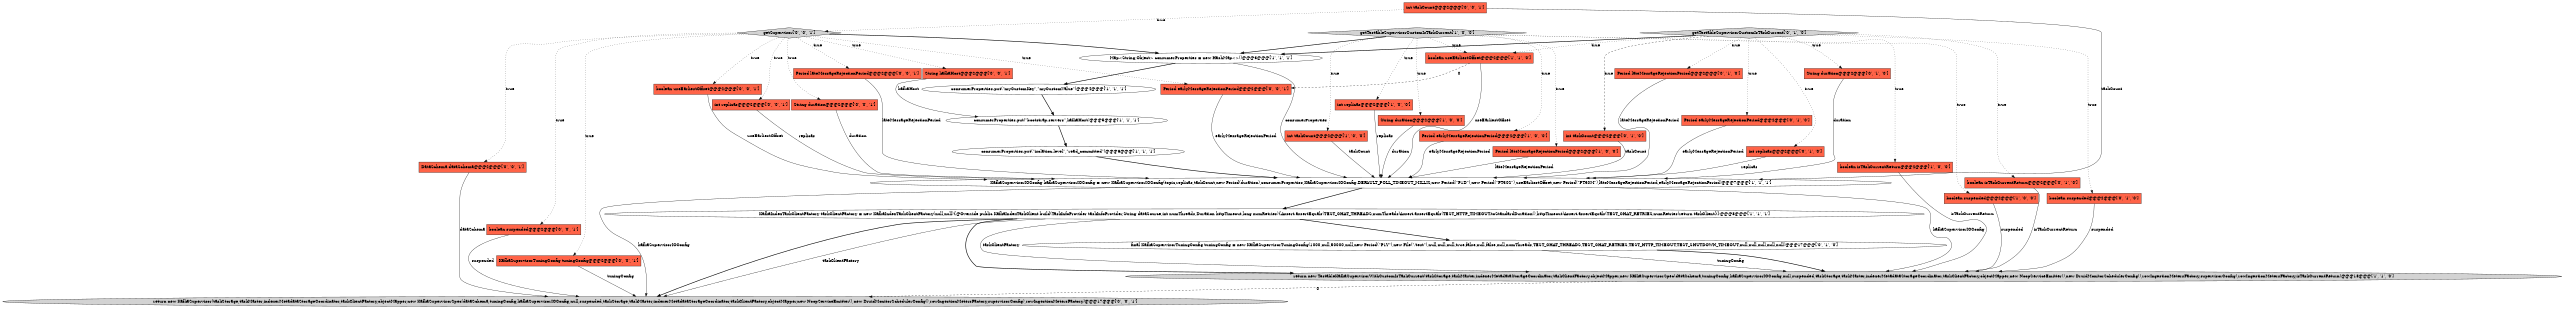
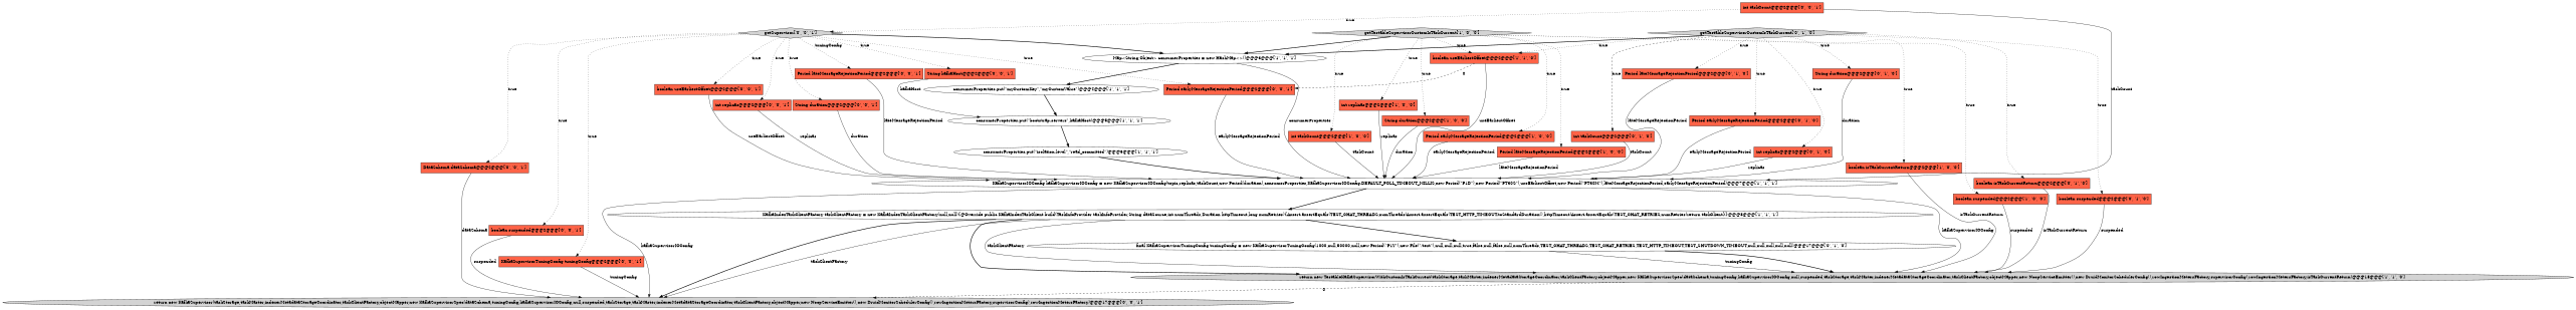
  digraph {
    node [fillcolor=tomato shape=box style=filled]
    edge [style=solid]
    n1 [fillcolor=lightgray label="return new TestableKafkaSupervisorWithCustomIsTaskCurrent(taskStorage,taskMaster,indexerMetadataStorageCoordinator,taskClientFactory,objectMapper,new KafkaSupervisorSpec(dataSchema,tuningConfig,kafkaSupervisorIOConfig,null,suspended,taskStorage,taskMaster,indexerMetadataStorageCoordinator,taskClientFactory,objectMapper,new NoopServiceEmitter(),new DruidMonitorSchedulerConfig(),rowIngestionMetersFactory,supervisorConfig),rowIngestionMetersFactory,isTaskCurrentReturn)@@@18@@@['1', '1', '0']" shape=ellipse]
    n2 [fillcolor=lightgray label="return new KafkaSupervisor(taskStorage,taskMaster,indexerMetadataStorageCoordinator,taskClientFactory,objectMapper,new KafkaSupervisorSpec(dataSchema,tuningConfig,kafkaSupervisorIOConfig,null,suspended,taskStorage,taskMaster,indexerMetadataStorageCoordinator,taskClientFactory,objectMapper,new NoopServiceEmitter(),new DruidMonitorSchedulerConfig(),rowIngestionMetersFactory,supervisorConfig),rowIngestionMetersFactory)@@@17@@@['0', '0', '1']" shape=ellipse]
    n3 [label="Period lateMessageRejectionPeriod@@@2@@@['0', '1', '0']"]
    n4 [fillcolor=white label="KafkaSupervisorIOConfig kafkaSupervisorIOConfig = new KafkaSupervisorIOConfig(topic,replicas,taskCount,new Period(duration),consumerProperties,KafkaSupervisorIOConfig.DEFAULT_POLL_TIMEOUT_MILLIS,new Period(\"P1D\"),new Period(\"PT30S\"),useEarliestOffset,new Period(\"PT30M\"),lateMessageRejectionPeriod,earlyMessageRejectionPeriod)@@@7@@@['1', '1', '1']" shape=ellipse]
    n5 [fillcolor=white label="KafkaIndexTaskClientFactory taskClientFactory = new KafkaIndexTaskClientFactory(null,null){@Override public KafkaIndexTaskClient build(TaskInfoProvider taskInfoProvider,String dataSource,int numThreads,Duration httpTimeout,long numRetries){Assert.assertEquals(TEST_CHAT_THREADS,numThreads)Assert.assertEquals(TEST_HTTP_TIMEOUT.toStandardDuration(),httpTimeout)Assert.assertEquals(TEST_CHAT_RETRIES,numRetries)return taskClient}}@@@8@@@['1', '1', '1']" shape=ellipse]
    n6 [label="String duration@@@2@@@['0', '0', '1']"]
    n7 [fillcolor=white label="consumerProperties.put(\"myCustomKey\",\"myCustomValue\")@@@4@@@['1', '1', '1']" shape=ellipse]
    n8 [fillcolor=white label="consumerProperties.put(\"bootstrap.servers\",kafkaHost)@@@5@@@['1', '1', '1']" shape=ellipse]
    n9 [fillcolor=white label="consumerProperties.put(\"isolation.level\",\"read_committed\")@@@6@@@['1', '1', '1']" shape=ellipse]
    n10 [label="boolean useEarliestOffset@@@2@@@['1', '1', '0']"]
    n11 [label="Period earlyMessageRejectionPeriod@@@2@@@['0', '0', '1']"]
    n12 [label="boolean isTaskCurrentReturn@@@2@@@['0', '1', '0']"]
    n13 [fillcolor=white label="Map<String,Object> consumerProperties = new HashMap<>()@@@3@@@['1', '1', '1']" shape=ellipse]
    n14 [fillcolor=white label="final KafkaSupervisorTuningConfig tuningConfig = new KafkaSupervisorTuningConfig(1000,null,50000,null,new Period(\"P1Y\"),new File(\"/test\"),null,null,null,true,false,null,false,null,numThreads,TEST_CHAT_THREADS,TEST_CHAT_RETRIES,TEST_HTTP_TIMEOUT,TEST_SHUTDOWN_TIMEOUT,null,null,null,null,null)@@@17@@@['0', '1', '0']" shape=ellipse]
    n15 [label="int taskCount@@@2@@@['1', '0', '0']"]
    n16 [label="int replicas@@@2@@@['1', '0', '0']"]
    n17 [label="String duration@@@2@@@['1', '0', '0']"]
    n18 [label="Period earlyMessageRejectionPeriod@@@2@@@['0', '1', '0']"]
    n19 [label="boolean suspended@@@2@@@['0', '0', '1']"]
    n20 [label="KafkaSupervisorTuningConfig tuningConfig@@@2@@@['0', '0', '1']"]
    n21 [label="boolean isTaskCurrentReturn@@@2@@@['1', '0', '0']"]
    n22 [label="Period lateMessageRejectionPeriod@@@2@@@['0', '0', '1']"]
    n23 [label="int taskCount@@@2@@@['0', '1', '0']"]
    n24 [label="boolean useEarliestOffset@@@2@@@['0', '0', '1']"]
    n25 [label="int replicas@@@2@@@['0', '0', '1']"]
    n26 [label="int taskCount@@@2@@@['0', '0', '1']"]
    n27 [fillcolor=lightgray label="getSupervisor['0', '0', '1']" shape=diamond]
    n28 [fillcolor=lightgray label="getTestableSupervisorCustomIsTaskCurrent['0', '1', '0']" shape=diamond]
    n29 [label="int replicas@@@2@@@['0', '1', '0']"]
    n30 [label="String duration@@@2@@@['0', '1', '0']"]
    n31 [label="boolean suspended@@@2@@@['0', '1', '0']"]
    n32 [label="String kafkaHost@@@2@@@['0', '0', '1']"]
    n33 [label="DataSchema dataSchema@@@2@@@['0', '0', '1']"]
    n34 [fillcolor=lightgray label="getTestableSupervisorCustomIsTaskCurrent['1', '0', '0']" shape=diamond]
    n35 [label="boolean suspended@@@2@@@['1', '0', '0']"]
    n36 [label="Period earlyMessageRejectionPeriod@@@2@@@['1', '0', '0']"]
    n37 [label="Period lateMessageRejectionPeriod@@@2@@@['1', '0', '0']"]
    n1 -> n2 [label=0 style=dashed]
    n3 -> n4 [label=lateMessageRejectionPeriod]
    n4 -> n1 [label=kafkaSupervisorIOConfig]
    n4 -> n2 [label=kafkaSupervisorIOConfig]
    n4 -> n5 [style=bold]
    n5 -> n1 [style=bold]
    n5 -> n1 [label=taskClientFactory]
    n5 -> n2 [style=bold]
    n5 -> n2 [label=taskClientFactory]
    n5 -> n14 [style=bold]
    n6 -> n4 [label=duration]
    n7 -> n8 [style=bold]
    n8 -> n9 [style=bold]
    n9 -> n4 [style=bold]
    n10 -> n4 [label=useEarliestOffset]
    n10 -> n11 [label=0 style=dashed]
    n11 -> n4 [label=earlyMessageRejectionPeriod]
    n12 -> n1 [label=isTaskCurrentReturn]
    n13 -> n4 [label=consumerProperties]
    n13 -> n7 [style=bold]
    n14 -> n1 [label=tuningConfig]
    n14 -> n1 [style=bold]
    n15 -> n4 [label=taskCount]
    n16 -> n4 [label=replicas]
    n17 -> n4 [label=duration]
    n18 -> n4 [label=earlyMessageRejectionPeriod]
    n19 -> n2 [label=suspended]
    n20 -> n2 [label=tuningConfig]
    n21 -> n1 [label=isTaskCurrentReturn]
    n22 -> n4 [label=lateMessageRejectionPeriod]
    n23 -> n4 [label=taskCount]
    n24 -> n4 [label=useEarliestOffset]
    n25 -> n4 [label=replicas]
    n26 -> n4 [label=taskCount]
    n26 -> n27 [label=true style=dotted]
    n27 -> n6 [label=true style=dotted]
    n27 -> n11 [label=true style=dotted]
    n27 -> n13 [style=bold]
    n27 -> n19 [label=true style=dotted]
    n27 -> n20 [label=true style=dotted]
-   n27 -> n22 [label=true style=dotted]
+   n27 -> n22 [label=tuningConfig style=dotted]
    n27 -> n24 [label=true style=dotted]
    n27 -> n25 [label=true style=dotted]
    n27 -> n32 [label=true style=dotted]
    n27 -> n33 [label=true style=dotted]
    n28 -> n3 [label=true style=dotted]
    n28 -> n10 [label=true style=dotted]
    n28 -> n12 [label=true style=dotted]
    n28 -> n13 [style=bold]
    n28 -> n18 [label=true style=dotted]
    n28 -> n23 [label=true style=dashed]
    n28 -> n29 [label=true style=dotted]
    n28 -> n30 [label=true style=dotted]
    n28 -> n31 [label=true style=dotted]
    n29 -> n4 [label=replicas]
    n30 -> n4 [label=duration]
    n31 -> n1 [label=suspended]
    n32 -> n8 [label=kafkaHost]
    n33 -> n2 [label=dataSchema]
    n34 -> n10 [label=true style=dotted]
    n34 -> n13 [style=bold]
    n34 -> n15 [label=true style=dotted]
    n34 -> n16 [label=true style=dotted]
    n34 -> n17 [label=true style=dotted]
    n34 -> n21 [label=true style=dotted]
    n34 -> n35 [label=true style=dotted]
    n34 -> n36 [label=true style=dotted]
    n34 -> n37 [label=true style=dotted]
    n35 -> n1 [label=suspended]
    n36 -> n4 [label=earlyMessageRejectionPeriod]
    n37 -> n4 [label=lateMessageRejectionPeriod]
  }
